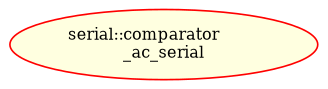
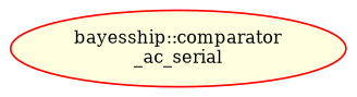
  digraph {
    rankdir=TB
    fontname="DejaVu Serif"
-   n1 [color=red fillcolor=lightyellow fontname="DejaVu Serif" fontsize=10 height=0.2 label="serial::comparator\l_ac_serial" shape=ellipse style=filled width=0.4]
+   n1 [color=red fillcolor=lightyellow fontname="DejaVu Serif" fontsize=10 height=0.2 label="bayesship::comparator\l_ac_serial" shape=ellipse style=filled width=0.4]
  }
